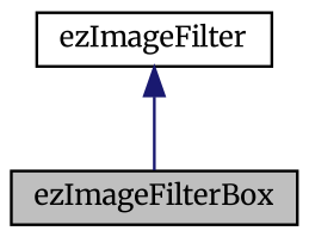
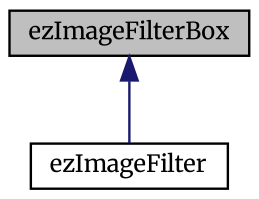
  digraph {
    fontname=Merriweather
    node [color=black fontname=Merriweather fontsize=10 shape=record style=filled]
    n1 [fillcolor=grey75 fontcolor=black height=0.2 label=ezImageFilterBox width=0.4]
    n2 [fillcolor=white height=0.2 label=ezImageFilter width=0.4]
-   n2 -> n1 [color=midnightblue dir=back fontname=Merriweather fontsize=10 labelfontname=Helvetica labelfontsize=10 style=solid]
+   n1 -> n2 [color=midnightblue dir=back fontname=Merriweather fontsize=10 labelfontname=Helvetica labelfontsize=10 style=solid]
  }
